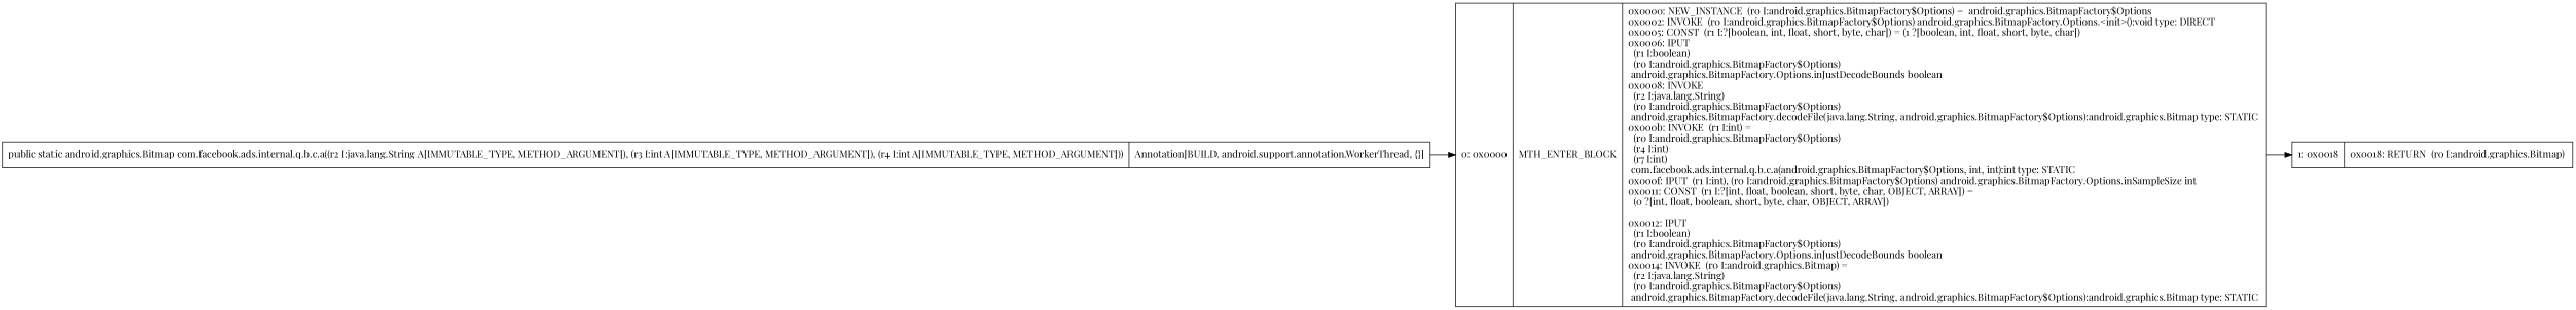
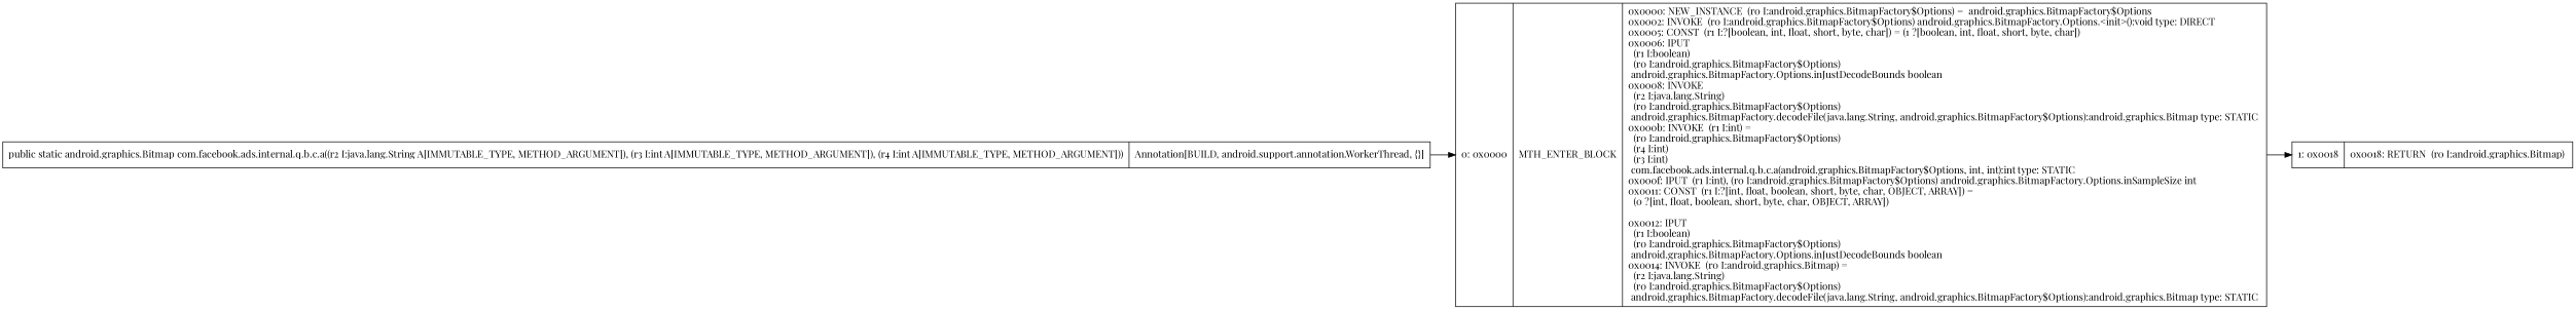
  digraph {
    rankdir=LR
    fontname="Playfair Display"
    node [shape=record fontname="Playfair Display"]
    edge [fontname="Playfair Display"]
-   n1 [label="{0\:\ 0x0000|MTH_ENTER_BLOCK\l|0x0000: NEW_INSTANCE  (r0 I:android.graphics.BitmapFactory$Options) =  android.graphics.BitmapFactory$Options \l0x0002: INVOKE  (r0 I:android.graphics.BitmapFactory$Options) android.graphics.BitmapFactory.Options.\<init\>():void type: DIRECT \l0x0005: CONST  (r1 I:?[boolean, int, float, short, byte, char]) = (1 ?[boolean, int, float, short, byte, char]) \l0x0006: IPUT  \l  (r1 I:boolean)\l  (r0 I:android.graphics.BitmapFactory$Options)\l android.graphics.BitmapFactory.Options.inJustDecodeBounds boolean \l0x0008: INVOKE  \l  (r2 I:java.lang.String)\l  (r0 I:android.graphics.BitmapFactory$Options)\l android.graphics.BitmapFactory.decodeFile(java.lang.String, android.graphics.BitmapFactory$Options):android.graphics.Bitmap type: STATIC \l0x000b: INVOKE  (r1 I:int) = \l  (r0 I:android.graphics.BitmapFactory$Options)\l  (r4 I:int)\l  (r7 I:int)\l com.facebook.ads.internal.q.b.c.a(android.graphics.BitmapFactory$Options, int, int):int type: STATIC \l0x000f: IPUT  (r1 I:int), (r0 I:android.graphics.BitmapFactory$Options) android.graphics.BitmapFactory.Options.inSampleSize int \l0x0011: CONST  (r1 I:?[int, float, boolean, short, byte, char, OBJECT, ARRAY]) = \l  (0 ?[int, float, boolean, short, byte, char, OBJECT, ARRAY])\l \l0x0012: IPUT  \l  (r1 I:boolean)\l  (r0 I:android.graphics.BitmapFactory$Options)\l android.graphics.BitmapFactory.Options.inJustDecodeBounds boolean \l0x0014: INVOKE  (r0 I:android.graphics.Bitmap) = \l  (r2 I:java.lang.String)\l  (r0 I:android.graphics.BitmapFactory$Options)\l android.graphics.BitmapFactory.decodeFile(java.lang.String, android.graphics.BitmapFactory$Options):android.graphics.Bitmap type: STATIC \l}"]
+   n1 [label="{0\:\ 0x0000|MTH_ENTER_BLOCK\l|0x0000: NEW_INSTANCE  (r0 I:android.graphics.BitmapFactory$Options) =  android.graphics.BitmapFactory$Options \l0x0002: INVOKE  (r0 I:android.graphics.BitmapFactory$Options) android.graphics.BitmapFactory.Options.\<init\>():void type: DIRECT \l0x0005: CONST  (r1 I:?[boolean, int, float, short, byte, char]) = (1 ?[boolean, int, float, short, byte, char]) \l0x0006: IPUT  \l  (r1 I:boolean)\l  (r0 I:android.graphics.BitmapFactory$Options)\l android.graphics.BitmapFactory.Options.inJustDecodeBounds boolean \l0x0008: INVOKE  \l  (r2 I:java.lang.String)\l  (r0 I:android.graphics.BitmapFactory$Options)\l android.graphics.BitmapFactory.decodeFile(java.lang.String, android.graphics.BitmapFactory$Options):android.graphics.Bitmap type: STATIC \l0x000b: INVOKE  (r1 I:int) = \l  (r0 I:android.graphics.BitmapFactory$Options)\l  (r4 I:int)\l  (r3 I:int)\l com.facebook.ads.internal.q.b.c.a(android.graphics.BitmapFactory$Options, int, int):int type: STATIC \l0x000f: IPUT  (r1 I:int), (r0 I:android.graphics.BitmapFactory$Options) android.graphics.BitmapFactory.Options.inSampleSize int \l0x0011: CONST  (r1 I:?[int, float, boolean, short, byte, char, OBJECT, ARRAY]) = \l  (0 ?[int, float, boolean, short, byte, char, OBJECT, ARRAY])\l \l0x0012: IPUT  \l  (r1 I:boolean)\l  (r0 I:android.graphics.BitmapFactory$Options)\l android.graphics.BitmapFactory.Options.inJustDecodeBounds boolean \l0x0014: INVOKE  (r0 I:android.graphics.Bitmap) = \l  (r2 I:java.lang.String)\l  (r0 I:android.graphics.BitmapFactory$Options)\l android.graphics.BitmapFactory.decodeFile(java.lang.String, android.graphics.BitmapFactory$Options):android.graphics.Bitmap type: STATIC \l}"]
    n2 [label="{1\:\ 0x0018|0x0018: RETURN  (r0 I:android.graphics.Bitmap) \l}"]
    n3 [label="{public static android.graphics.Bitmap com.facebook.ads.internal.q.b.c.a((r2 I:java.lang.String A[IMMUTABLE_TYPE, METHOD_ARGUMENT]), (r3 I:int A[IMMUTABLE_TYPE, METHOD_ARGUMENT]), (r4 I:int A[IMMUTABLE_TYPE, METHOD_ARGUMENT]))  | Annotation[BUILD, android.support.annotation.WorkerThread, \{\}]\l}"]
    n1 -> n2
    n3 -> n1
  }
